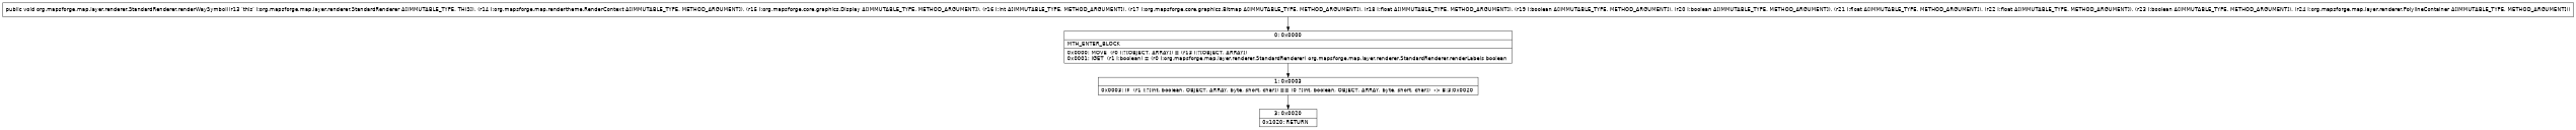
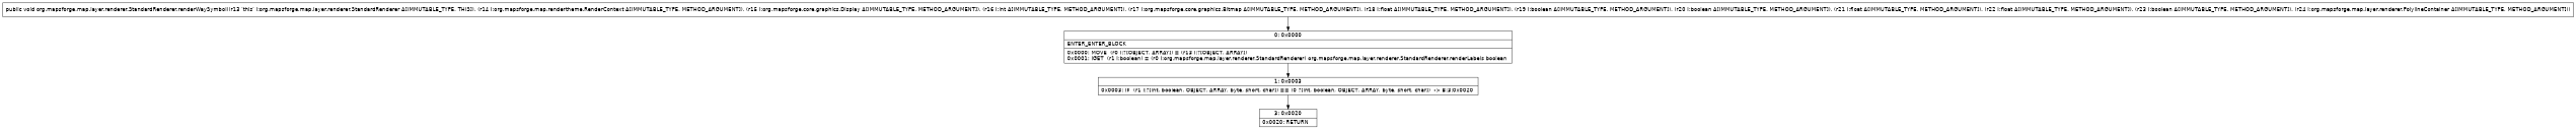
  digraph {
    fontname="DejaVu Sans"
    node [fontname="DejaVu Sans" shape=record]
    edge [fontname="DejaVu Sans"]
-   n1 [label="{0\:\ 0x0000|MTH_ENTER_BLOCK\l|0x0000: MOVE  (r0 I:?[OBJECT, ARRAY]) = (r13 I:?[OBJECT, ARRAY]) \l0x0001: IGET  (r1 I:boolean) = (r0 I:org.mapsforge.map.layer.renderer.StandardRenderer) org.mapsforge.map.layer.renderer.StandardRenderer.renderLabels boolean \l}"]
+   n1 [label="{0\:\ 0x0000|ENTER_ENTER_BLOCK\l|0x0000: MOVE  (r0 I:?[OBJECT, ARRAY]) = (r13 I:?[OBJECT, ARRAY]) \l0x0001: IGET  (r1 I:boolean) = (r0 I:org.mapsforge.map.layer.renderer.StandardRenderer) org.mapsforge.map.layer.renderer.StandardRenderer.renderLabels boolean \l}"]
    n2 [label="{1\:\ 0x0003|0x0003: IF  (r1 I:?[int, boolean, OBJECT, ARRAY, byte, short, char]) == (0 ?[int, boolean, OBJECT, ARRAY, byte, short, char])  \-\> B:3:0x0020 \l}"]
-   n3 [label="{3\:\ 0x0020|0x1020: RETURN   \l}"]
+   n3 [label="{3\:\ 0x0020|0x0020: RETURN   \l}"]
    n4 [label="{public void org.mapsforge.map.layer.renderer.StandardRenderer.renderWaySymbol((r13 'this' I:org.mapsforge.map.layer.renderer.StandardRenderer A[IMMUTABLE_TYPE, THIS]), (r14 I:org.mapsforge.map.rendertheme.RenderContext A[IMMUTABLE_TYPE, METHOD_ARGUMENT]), (r15 I:org.mapsforge.core.graphics.Display A[IMMUTABLE_TYPE, METHOD_ARGUMENT]), (r16 I:int A[IMMUTABLE_TYPE, METHOD_ARGUMENT]), (r17 I:org.mapsforge.core.graphics.Bitmap A[IMMUTABLE_TYPE, METHOD_ARGUMENT]), (r18 I:float A[IMMUTABLE_TYPE, METHOD_ARGUMENT]), (r19 I:boolean A[IMMUTABLE_TYPE, METHOD_ARGUMENT]), (r20 I:boolean A[IMMUTABLE_TYPE, METHOD_ARGUMENT]), (r21 I:float A[IMMUTABLE_TYPE, METHOD_ARGUMENT]), (r22 I:float A[IMMUTABLE_TYPE, METHOD_ARGUMENT]), (r23 I:boolean A[IMMUTABLE_TYPE, METHOD_ARGUMENT]), (r24 I:org.mapsforge.map.layer.renderer.PolylineContainer A[IMMUTABLE_TYPE, METHOD_ARGUMENT])) }"]
    n1 -> n2
    n2 -> n3
    n4 -> n1
  }
